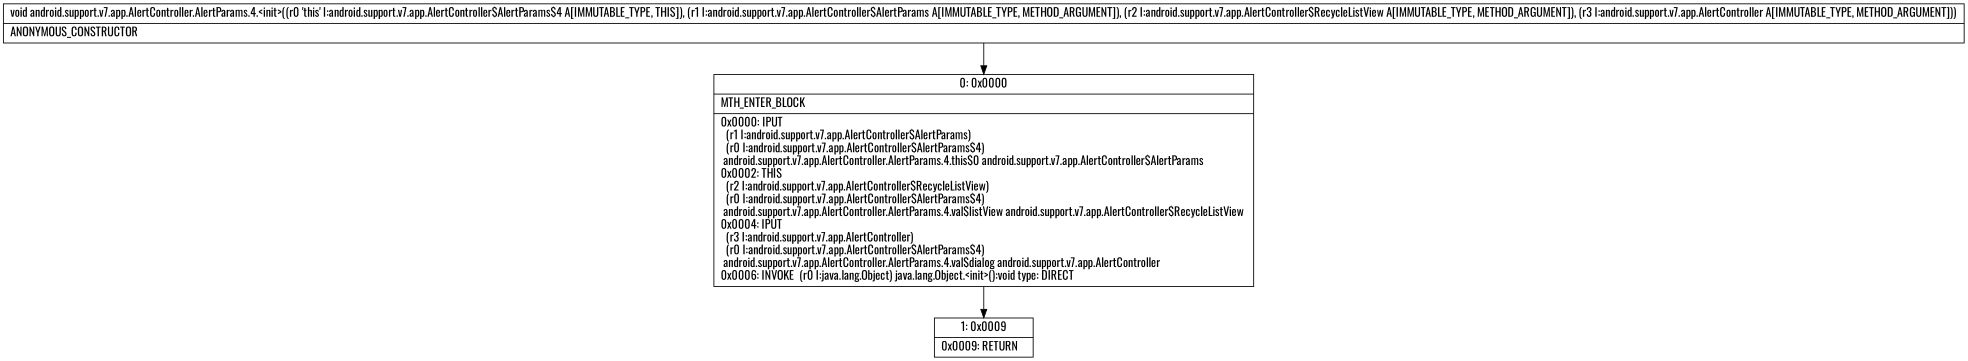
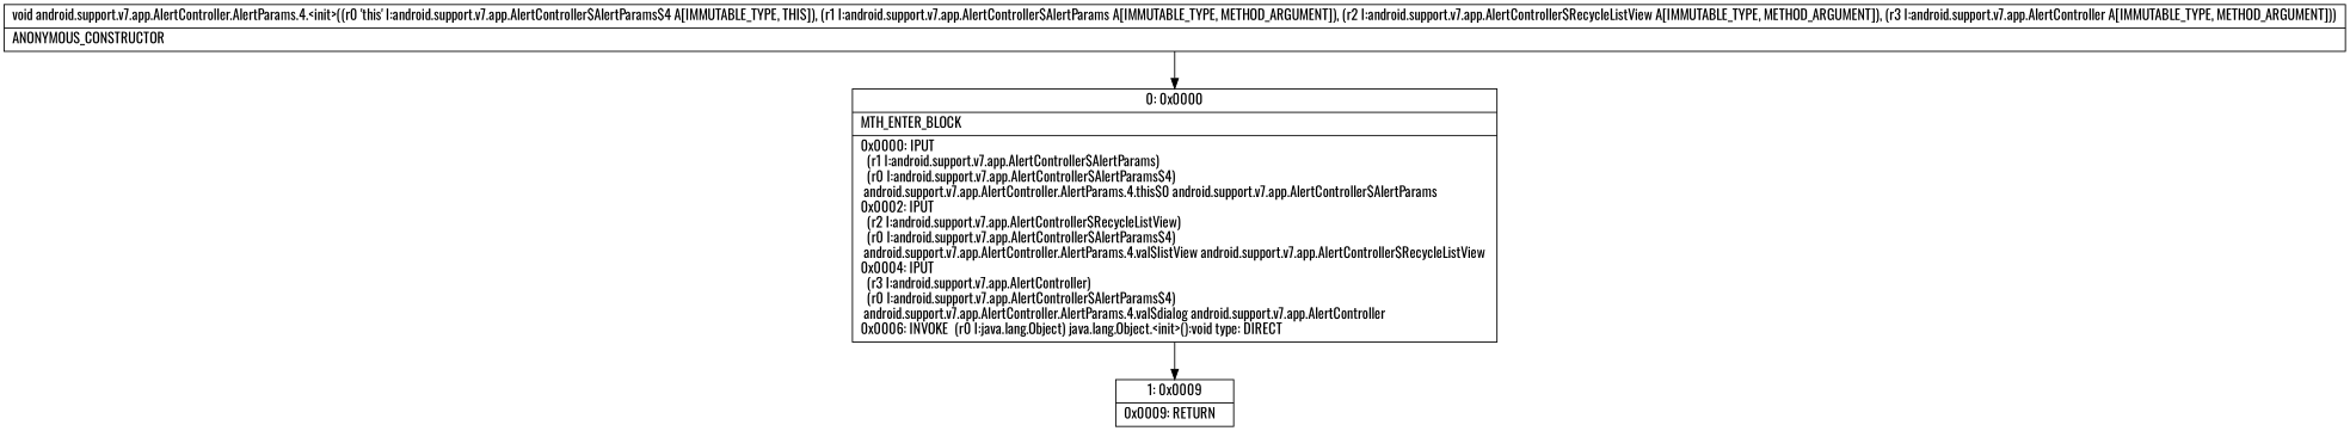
  digraph {
    fontname=Oswald
    node [shape=record fontname=Oswald]
    edge [fontname=Oswald]
-   n1 [label="{0\:\ 0x0000|MTH_ENTER_BLOCK\l|0x0000: IPUT  \l  (r1 I:android.support.v7.app.AlertController$AlertParams)\l  (r0 I:android.support.v7.app.AlertController$AlertParams$4)\l android.support.v7.app.AlertController.AlertParams.4.this$0 android.support.v7.app.AlertController$AlertParams \l0x0002: THIS  \l  (r2 I:android.support.v7.app.AlertController$RecycleListView)\l  (r0 I:android.support.v7.app.AlertController$AlertParams$4)\l android.support.v7.app.AlertController.AlertParams.4.val$listView android.support.v7.app.AlertController$RecycleListView \l0x0004: IPUT  \l  (r3 I:android.support.v7.app.AlertController)\l  (r0 I:android.support.v7.app.AlertController$AlertParams$4)\l android.support.v7.app.AlertController.AlertParams.4.val$dialog android.support.v7.app.AlertController \l0x0006: INVOKE  (r0 I:java.lang.Object) java.lang.Object.\<init\>():void type: DIRECT \l}"]
+   n1 [label="{0\:\ 0x0000|MTH_ENTER_BLOCK\l|0x0000: IPUT  \l  (r1 I:android.support.v7.app.AlertController$AlertParams)\l  (r0 I:android.support.v7.app.AlertController$AlertParams$4)\l android.support.v7.app.AlertController.AlertParams.4.this$0 android.support.v7.app.AlertController$AlertParams \l0x0002: IPUT  \l  (r2 I:android.support.v7.app.AlertController$RecycleListView)\l  (r0 I:android.support.v7.app.AlertController$AlertParams$4)\l android.support.v7.app.AlertController.AlertParams.4.val$listView android.support.v7.app.AlertController$RecycleListView \l0x0004: IPUT  \l  (r3 I:android.support.v7.app.AlertController)\l  (r0 I:android.support.v7.app.AlertController$AlertParams$4)\l android.support.v7.app.AlertController.AlertParams.4.val$dialog android.support.v7.app.AlertController \l0x0006: INVOKE  (r0 I:java.lang.Object) java.lang.Object.\<init\>():void type: DIRECT \l}"]
    n2 [label="{1\:\ 0x0009|0x0009: RETURN   \l}"]
    n3 [label="{void android.support.v7.app.AlertController.AlertParams.4.\<init\>((r0 'this' I:android.support.v7.app.AlertController$AlertParams$4 A[IMMUTABLE_TYPE, THIS]), (r1 I:android.support.v7.app.AlertController$AlertParams A[IMMUTABLE_TYPE, METHOD_ARGUMENT]), (r2 I:android.support.v7.app.AlertController$RecycleListView A[IMMUTABLE_TYPE, METHOD_ARGUMENT]), (r3 I:android.support.v7.app.AlertController A[IMMUTABLE_TYPE, METHOD_ARGUMENT]))  | ANONYMOUS_CONSTRUCTOR\l}"]
    n1 -> n2
    n3 -> n1
  }
